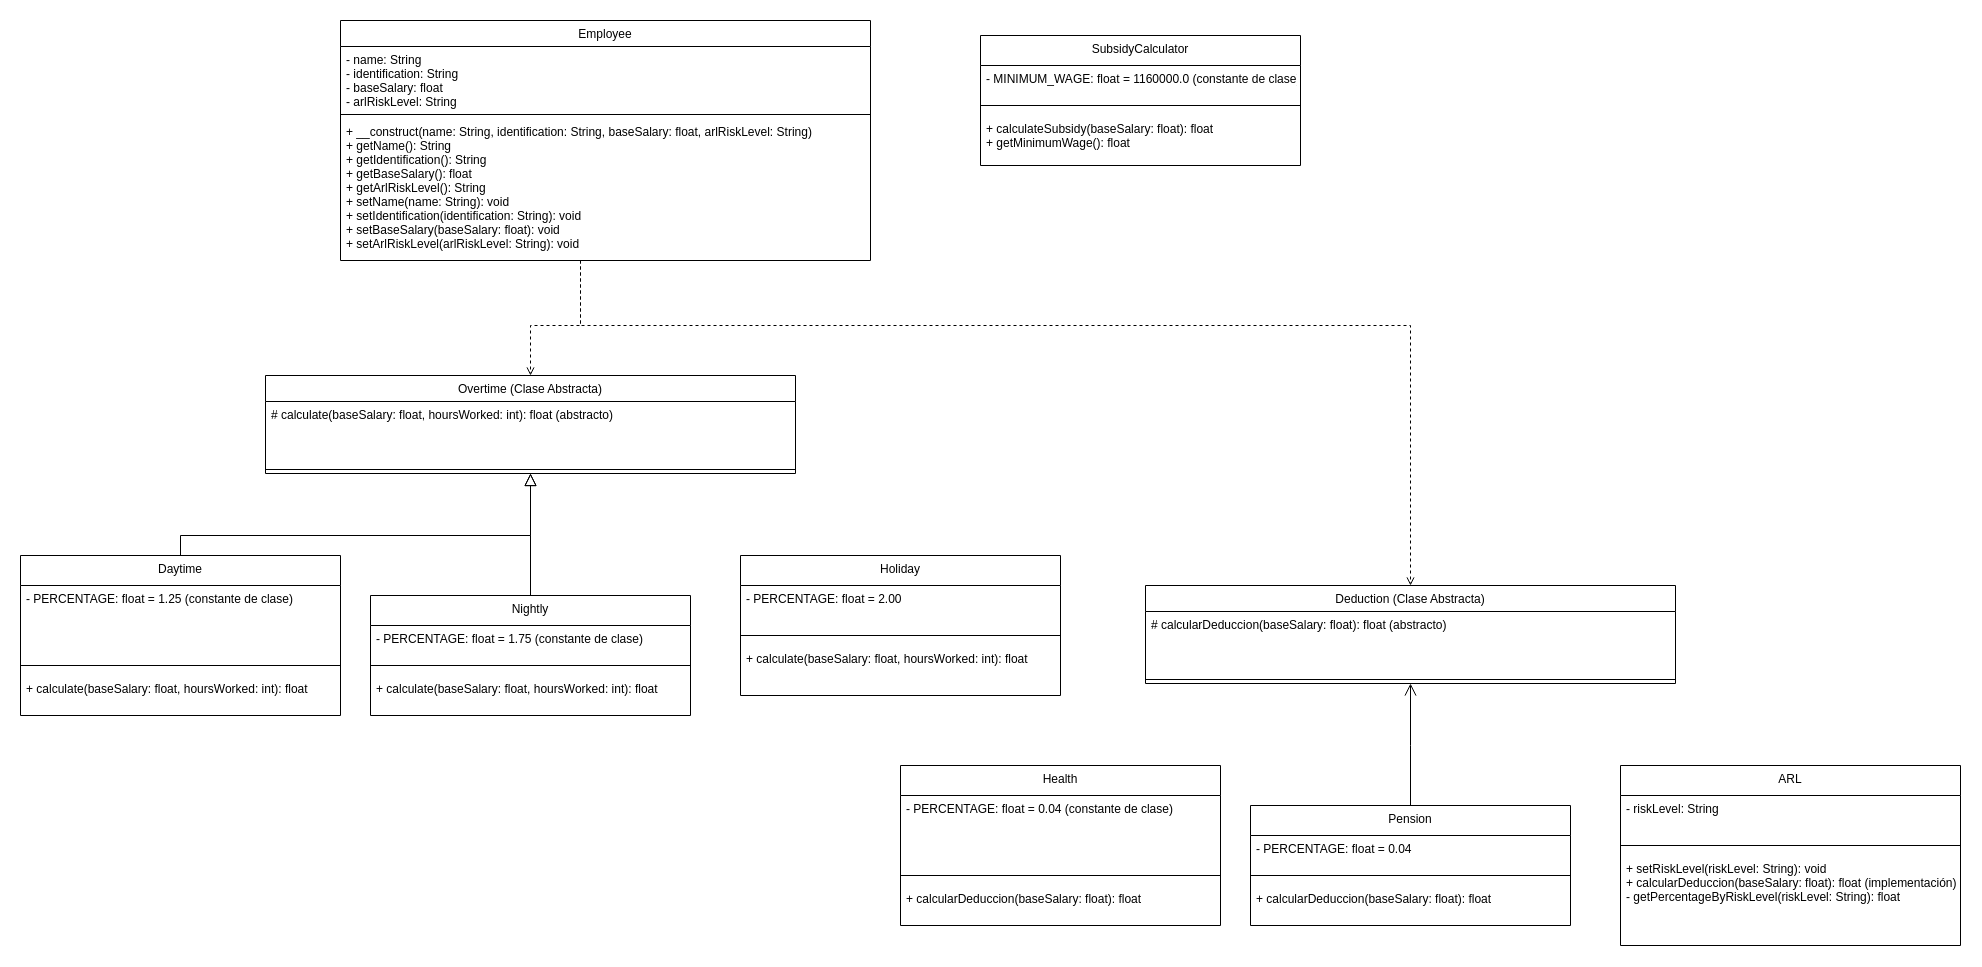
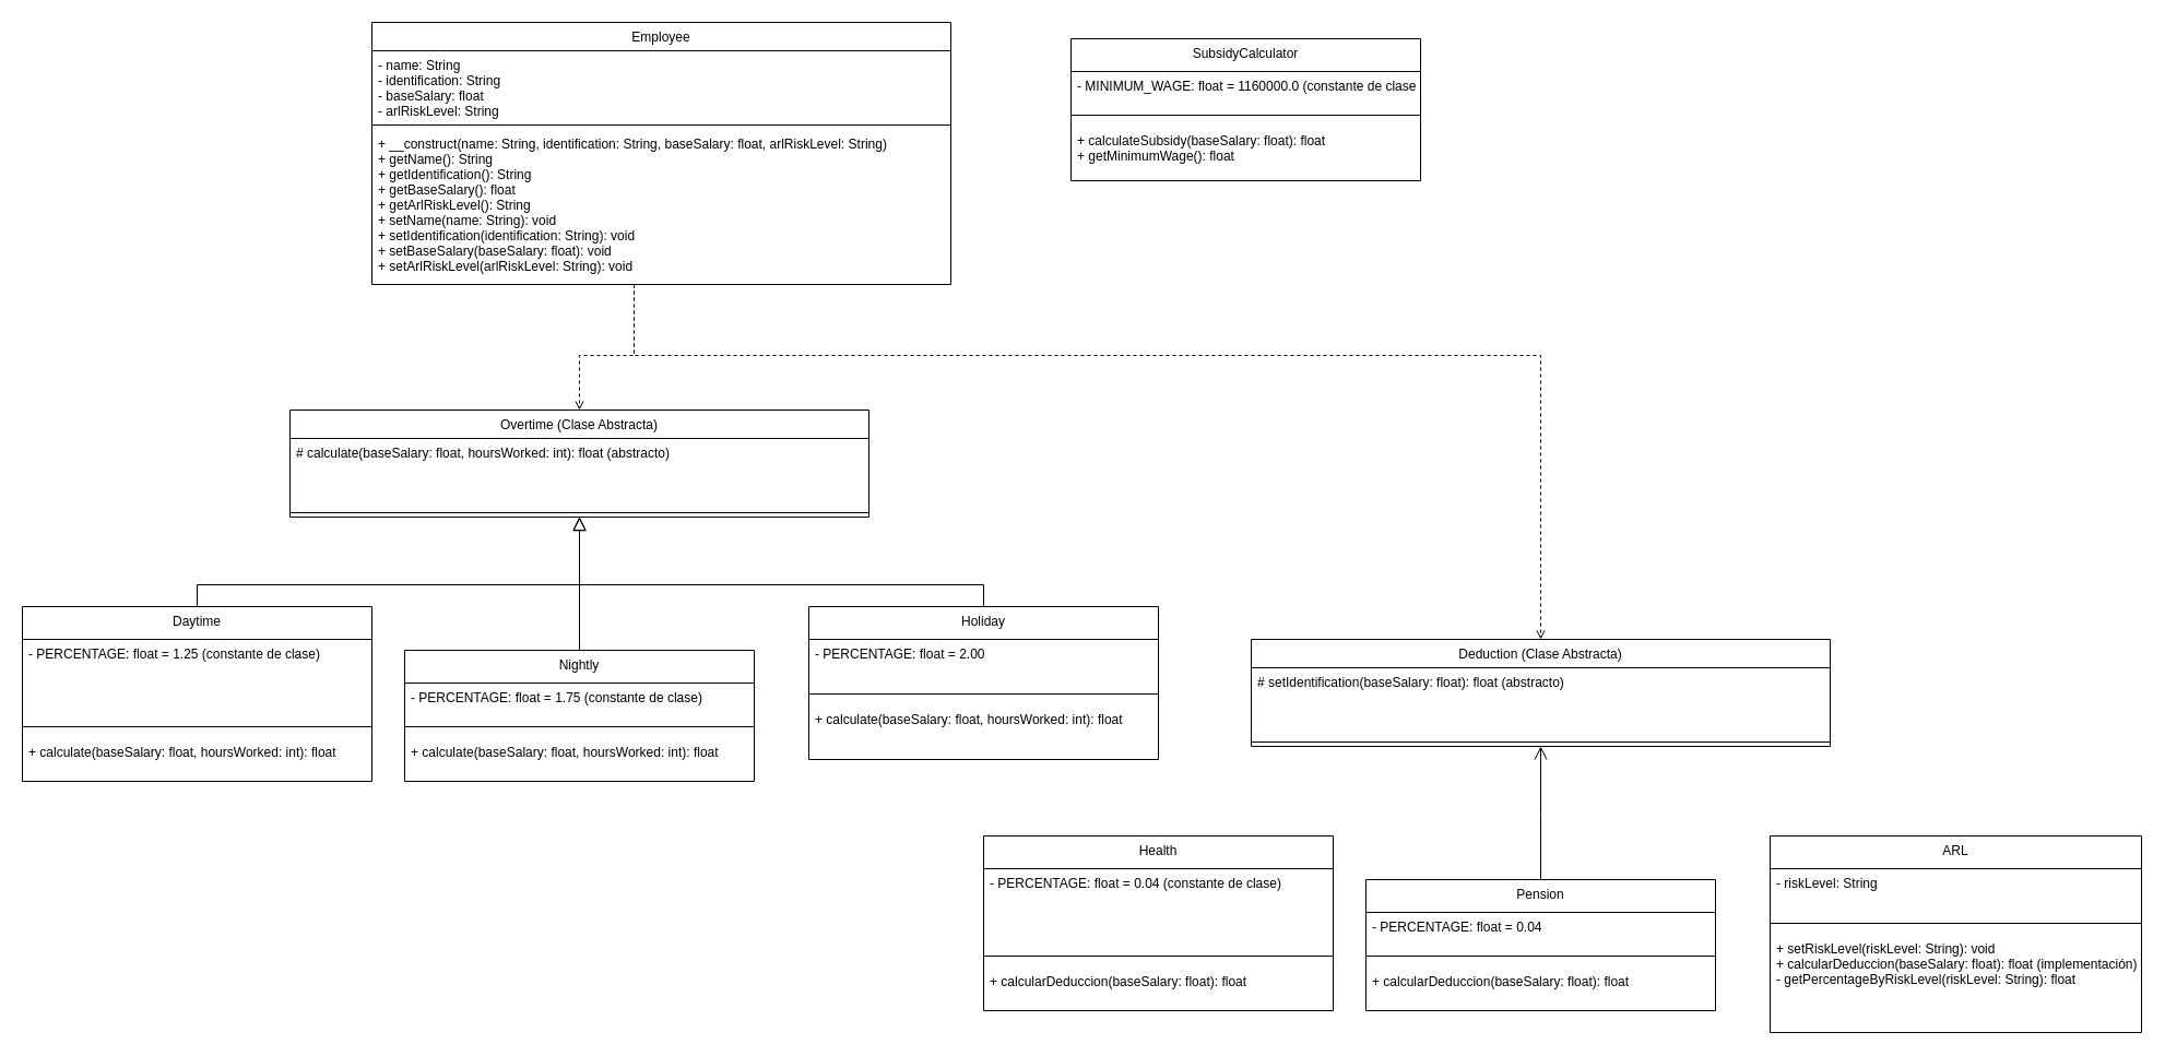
  <mxCell id="0" />
  <mxCell id="1" parent="0" />
  <mxCell id="2" value="Daytime" style="swimlane;fontStyle=0;align=center;verticalAlign=top;childLayout=stackLayout;horizontal=1;startSize=30;horizontalStack=0;resizeParent=1;resizeLast=0;collapsible=1;marginBottom=0;rounded=0;shadow=0;strokeWidth=1;" vertex="1" parent="1"><mxGeometry x="20" y="555" width="320" height="160" as="geometry"><mxRectangle x="130" y="380" width="160" height="26" as="alternateBounds" /></mxGeometry></mxCell>
  <mxCell id="3" value="- PERCENTAGE: float = 1.25 (constante de clase)" style="text;align=left;verticalAlign=top;spacingLeft=4;spacingRight=4;overflow=hidden;rotatable=0;points=[[0,0.5],[1,0.5]];portConstraint=eastwest;" vertex="1" parent="2"><mxGeometry y="30" width="320" height="70" as="geometry" /></mxCell>
  <mxCell id="4" value="" style="line;html=1;strokeWidth=1;align=left;verticalAlign=middle;spacingTop=-1;spacingLeft=3;spacingRight=3;rotatable=0;labelPosition=right;points=[];portConstraint=eastwest;" vertex="1" parent="2"><mxGeometry y="100" width="320" height="20" as="geometry" /></mxCell>
  <mxCell id="5" value="+ calculate(baseSalary: float, hoursWorked: int): float" style="text;align=left;verticalAlign=top;spacingLeft=4;spacingRight=4;overflow=hidden;rotatable=0;points=[[0,0.5],[1,0.5]];portConstraint=eastwest;" vertex="1" parent="2"><mxGeometry y="120" width="320" height="40" as="geometry" /></mxCell>
  <mxCell id="6" value="" style="endArrow=block;endSize=10;endFill=0;shadow=0;strokeWidth=1;rounded=0;curved=0;edgeStyle=elbowEdgeStyle;elbow=vertical;entryX=0.5;entryY=1;entryDx=0;entryDy=0;exitX=0.5;exitY=0;exitDx=0;exitDy=0;" edge="1" parent="1" source="2" target="15"><mxGeometry width="160" relative="1" as="geometry"><mxPoint x="350" y="378" as="sourcePoint" /><mxPoint x="513.41" y="466.72" as="targetPoint" /><Array as="points"><mxPoint x="330" y="535" /></Array></mxGeometry></mxCell>
  <mxCell id="7" value="Nightly" style="swimlane;fontStyle=0;align=center;verticalAlign=top;childLayout=stackLayout;horizontal=1;startSize=30;horizontalStack=0;resizeParent=1;resizeLast=0;collapsible=1;marginBottom=0;rounded=0;shadow=0;strokeWidth=1;" vertex="1" parent="1"><mxGeometry x="370" y="595" width="320" height="120" as="geometry"><mxRectangle x="130" y="380" width="160" height="26" as="alternateBounds" /></mxGeometry></mxCell>
  <mxCell id="8" value="- PERCENTAGE: float = 1.75 (constante de clase)" style="text;align=left;verticalAlign=top;spacingLeft=4;spacingRight=4;overflow=hidden;rotatable=0;points=[[0,0.5],[1,0.5]];portConstraint=eastwest;" vertex="1" parent="7"><mxGeometry y="30" width="320" height="30" as="geometry" /></mxCell>
  <mxCell id="9" value="" style="line;html=1;strokeWidth=1;align=left;verticalAlign=middle;spacingTop=-1;spacingLeft=3;spacingRight=3;rotatable=0;labelPosition=right;points=[];portConstraint=eastwest;" vertex="1" parent="7"><mxGeometry y="60" width="320" height="20" as="geometry" /></mxCell>
  <mxCell id="10" value="+ calculate(baseSalary: float, hoursWorked: int): float" style="text;align=left;verticalAlign=top;spacingLeft=4;spacingRight=4;overflow=hidden;rotatable=0;points=[[0,0.5],[1,0.5]];portConstraint=eastwest;" vertex="1" parent="7"><mxGeometry y="80" width="320" height="40" as="geometry" /></mxCell>
  <mxCell id="11" value="Holiday" style="swimlane;fontStyle=0;align=center;verticalAlign=top;childLayout=stackLayout;horizontal=1;startSize=30;horizontalStack=0;resizeParent=1;resizeLast=0;collapsible=1;marginBottom=0;rounded=0;shadow=0;strokeWidth=1;" vertex="1" parent="1"><mxGeometry x="740" y="555" width="320" height="140" as="geometry"><mxRectangle x="130" y="380" width="160" height="26" as="alternateBounds" /></mxGeometry></mxCell>
  <mxCell id="12" value="- PERCENTAGE: float = 2.00" style="text;align=left;verticalAlign=top;spacingLeft=4;spacingRight=4;overflow=hidden;rotatable=0;points=[[0,0.5],[1,0.5]];portConstraint=eastwest;" vertex="1" parent="11"><mxGeometry y="30" width="320" height="40" as="geometry" /></mxCell>
  <mxCell id="13" value="" style="line;html=1;strokeWidth=1;align=left;verticalAlign=middle;spacingTop=-1;spacingLeft=3;spacingRight=3;rotatable=0;labelPosition=right;points=[];portConstraint=eastwest;" vertex="1" parent="11"><mxGeometry y="70" width="320" height="20" as="geometry" /></mxCell>
  <mxCell id="14" value="+ calculate(baseSalary: float, hoursWorked: int): float" style="text;align=left;verticalAlign=top;spacingLeft=4;spacingRight=4;overflow=hidden;rotatable=0;points=[[0,0.5],[1,0.5]];portConstraint=eastwest;" vertex="1" parent="11"><mxGeometry y="90" width="320" height="50" as="geometry" /></mxCell>
  <mxCell id="15" value="Overtime (Clase Abstracta)" style="swimlane;fontStyle=0;align=center;verticalAlign=top;childLayout=stackLayout;horizontal=1;startSize=26;horizontalStack=0;resizeParent=1;resizeLast=0;collapsible=1;marginBottom=0;rounded=0;shadow=0;strokeWidth=1;" vertex="1" parent="1"><mxGeometry x="265" y="375" width="530" height="98" as="geometry"><mxRectangle x="340" y="380" width="170" height="26" as="alternateBounds" /></mxGeometry></mxCell>
  <mxCell id="16" value="# calculate(baseSalary: float, hoursWorked: int): float (abstracto)" style="text;align=left;verticalAlign=top;spacingLeft=4;spacingRight=4;overflow=hidden;rotatable=0;points=[[0,0.5],[1,0.5]];portConstraint=eastwest;" vertex="1" parent="15"><mxGeometry y="26" width="530" height="64" as="geometry" /></mxCell>
  <mxCell id="17" value="" style="line;html=1;strokeWidth=1;align=left;verticalAlign=middle;spacingTop=-1;spacingLeft=3;spacingRight=3;rotatable=0;labelPosition=right;points=[];portConstraint=eastwest;" vertex="1" parent="15"><mxGeometry y="90" width="530" height="8" as="geometry" /></mxCell>
  <mxCell id="18" value="Employee" style="swimlane;fontStyle=0;align=center;verticalAlign=top;childLayout=stackLayout;horizontal=1;startSize=26;horizontalStack=0;resizeParent=1;resizeLast=0;collapsible=1;marginBottom=0;rounded=0;shadow=0;strokeWidth=1;" vertex="1" parent="1"><mxGeometry x="340" y="20" width="530" height="240" as="geometry"><mxRectangle x="340" y="380" width="170" height="26" as="alternateBounds" /></mxGeometry></mxCell>
  <mxCell id="19" value="- name: String&#10;- identification: String&#10;- baseSalary: float&#10;- arlRiskLevel: String" style="text;align=left;verticalAlign=top;spacingLeft=4;spacingRight=4;overflow=hidden;rotatable=0;points=[[0,0.5],[1,0.5]];portConstraint=eastwest;" vertex="1" parent="18"><mxGeometry y="26" width="530" height="64" as="geometry" /></mxCell>
  <mxCell id="20" value="" style="line;html=1;strokeWidth=1;align=left;verticalAlign=middle;spacingTop=-1;spacingLeft=3;spacingRight=3;rotatable=0;labelPosition=right;points=[];portConstraint=eastwest;" vertex="1" parent="18"><mxGeometry y="90" width="530" height="8" as="geometry" /></mxCell>
  <mxCell id="21" value="+ __construct(name: String, identification: String, baseSalary: float, arlRiskLevel: String)&#10;+ getName(): String&#10;+ getIdentification(): String&#10;+ getBaseSalary(): float&#10;+ getArlRiskLevel(): String&#10;+ setName(name: String): void&#10;+ setIdentification(identification: String): void&#10;+ setBaseSalary(baseSalary: float): void&#10;+ setArlRiskLevel(arlRiskLevel: String): void" style="text;align=left;verticalAlign=top;spacingLeft=4;spacingRight=4;overflow=hidden;rotatable=0;points=[[0,0.5],[1,0.5]];portConstraint=eastwest;" vertex="1" parent="18"><mxGeometry y="98" width="530" height="142" as="geometry" /></mxCell>
  <mxCell id="22" value="SubsidyCalculator" style="swimlane;fontStyle=0;align=center;verticalAlign=top;childLayout=stackLayout;horizontal=1;startSize=30;horizontalStack=0;resizeParent=1;resizeLast=0;collapsible=1;marginBottom=0;rounded=0;shadow=0;strokeWidth=1;" vertex="1" parent="1"><mxGeometry x="980" y="35" width="320" height="130" as="geometry"><mxRectangle x="130" y="380" width="160" height="26" as="alternateBounds" /></mxGeometry></mxCell>
  <mxCell id="23" value="- MINIMUM_WAGE: float = 1160000.0 (constante de clase)" style="text;align=left;verticalAlign=top;spacingLeft=4;spacingRight=4;overflow=hidden;rotatable=0;points=[[0,0.5],[1,0.5]];portConstraint=eastwest;" vertex="1" parent="22"><mxGeometry y="30" width="320" height="30" as="geometry" /></mxCell>
  <mxCell id="24" value="" style="line;html=1;strokeWidth=1;align=left;verticalAlign=middle;spacingTop=-1;spacingLeft=3;spacingRight=3;rotatable=0;labelPosition=right;points=[];portConstraint=eastwest;" vertex="1" parent="22"><mxGeometry y="60" width="320" height="20" as="geometry" /></mxCell>
  <mxCell id="25" value="+ calculateSubsidy(baseSalary: float): float&#10;+ getMinimumWage(): float" style="text;align=left;verticalAlign=top;spacingLeft=4;spacingRight=4;overflow=hidden;rotatable=0;points=[[0,0.5],[1,0.5]];portConstraint=eastwest;" vertex="1" parent="22"><mxGeometry y="80" width="320" height="50" as="geometry" /></mxCell>
  <mxCell id="26" value="" style="endArrow=block;endSize=10;endFill=0;shadow=0;strokeWidth=1;rounded=0;curved=0;edgeStyle=elbowEdgeStyle;elbow=vertical;entryX=0.5;entryY=1;entryDx=0;entryDy=0;exitX=0.5;exitY=0;exitDx=0;exitDy=0;" edge="1" parent="1" source="7" target="15"><mxGeometry width="160" relative="1" as="geometry"><mxPoint x="190" y="565" as="sourcePoint" /><mxPoint x="525" y="353" as="targetPoint" /><Array as="points"><mxPoint x="520" y="535" /></Array></mxGeometry></mxCell>
+ <mxCell id="27" value="" style="endArrow=block;endSize=10;endFill=0;shadow=0;strokeWidth=1;rounded=0;curved=0;edgeStyle=elbowEdgeStyle;elbow=vertical;entryX=0.5;entryY=1;entryDx=0;entryDy=0;exitX=0.5;exitY=0;exitDx=0;exitDy=0;" edge="1" parent="1" source="11" target="15"><mxGeometry width="160" relative="1" as="geometry"><mxPoint x="200" y="575" as="sourcePoint" /><mxPoint x="535" y="363" as="targetPoint" /><Array as="points"><mxPoint x="520" y="535" /></Array></mxGeometry></mxCell>
  <mxCell id="28" style="edgeStyle=orthogonalEdgeStyle;rounded=0;orthogonalLoop=1;jettySize=auto;html=1;entryX=0.5;entryY=0;entryDx=0;entryDy=0;dashed=1;endArrow=open;endFill=0;" edge="1" parent="1" source="21" target="15"><mxGeometry relative="1" as="geometry"><Array as="points"><mxPoint x="580" y="325" /><mxPoint x="530" y="325" /></Array></mxGeometry></mxCell>
  <mxCell id="29" value="Health" style="swimlane;fontStyle=0;align=center;verticalAlign=top;childLayout=stackLayout;horizontal=1;startSize=30;horizontalStack=0;resizeParent=1;resizeLast=0;collapsible=1;marginBottom=0;rounded=0;shadow=0;strokeWidth=1;" vertex="1" parent="1"><mxGeometry x="900" y="765" width="320" height="160" as="geometry"><mxRectangle x="130" y="380" width="160" height="26" as="alternateBounds" /></mxGeometry></mxCell>
  <mxCell id="30" value="- PERCENTAGE: float = 0.04 (constante de clase)" style="text;align=left;verticalAlign=top;spacingLeft=4;spacingRight=4;overflow=hidden;rotatable=0;points=[[0,0.5],[1,0.5]];portConstraint=eastwest;" vertex="1" parent="29"><mxGeometry y="30" width="320" height="70" as="geometry" /></mxCell>
  <mxCell id="31" value="" style="line;html=1;strokeWidth=1;align=left;verticalAlign=middle;spacingTop=-1;spacingLeft=3;spacingRight=3;rotatable=0;labelPosition=right;points=[];portConstraint=eastwest;" vertex="1" parent="29"><mxGeometry y="100" width="320" height="20" as="geometry" /></mxCell>
  <mxCell id="32" value="+ calcularDeduccion(baseSalary: float): float" style="text;align=left;verticalAlign=top;spacingLeft=4;spacingRight=4;overflow=hidden;rotatable=0;points=[[0,0.5],[1,0.5]];portConstraint=eastwest;" vertex="1" parent="29"><mxGeometry y="120" width="320" height="40" as="geometry" /></mxCell>
  <mxCell id="33" value="Pension" style="swimlane;fontStyle=0;align=center;verticalAlign=top;childLayout=stackLayout;horizontal=1;startSize=30;horizontalStack=0;resizeParent=1;resizeLast=0;collapsible=1;marginBottom=0;rounded=0;shadow=0;strokeWidth=1;" vertex="1" parent="1"><mxGeometry x="1250" y="805" width="320" height="120" as="geometry"><mxRectangle x="130" y="380" width="160" height="26" as="alternateBounds" /></mxGeometry></mxCell>
  <mxCell id="34" value="- PERCENTAGE: float = 0.04" style="text;align=left;verticalAlign=top;spacingLeft=4;spacingRight=4;overflow=hidden;rotatable=0;points=[[0,0.5],[1,0.5]];portConstraint=eastwest;" vertex="1" parent="33"><mxGeometry y="30" width="320" height="30" as="geometry" /></mxCell>
  <mxCell id="35" value="" style="line;html=1;strokeWidth=1;align=left;verticalAlign=middle;spacingTop=-1;spacingLeft=3;spacingRight=3;rotatable=0;labelPosition=right;points=[];portConstraint=eastwest;" vertex="1" parent="33"><mxGeometry y="60" width="320" height="20" as="geometry" /></mxCell>
  <mxCell id="36" value="+ calcularDeduccion(baseSalary: float): float" style="text;align=left;verticalAlign=top;spacingLeft=4;spacingRight=4;overflow=hidden;rotatable=0;points=[[0,0.5],[1,0.5]];portConstraint=eastwest;" vertex="1" parent="33"><mxGeometry y="80" width="320" height="40" as="geometry" /></mxCell>
  <mxCell id="37" value="ARL" style="swimlane;fontStyle=0;align=center;verticalAlign=top;childLayout=stackLayout;horizontal=1;startSize=30;horizontalStack=0;resizeParent=1;resizeLast=0;collapsible=1;marginBottom=0;rounded=0;shadow=0;strokeWidth=1;" vertex="1" parent="1"><mxGeometry x="1620" y="765" width="340" height="180" as="geometry"><mxRectangle x="130" y="380" width="160" height="26" as="alternateBounds" /></mxGeometry></mxCell>
  <mxCell id="38" value="- riskLevel: String" style="text;align=left;verticalAlign=top;spacingLeft=4;spacingRight=4;overflow=hidden;rotatable=0;points=[[0,0.5],[1,0.5]];portConstraint=eastwest;" vertex="1" parent="37"><mxGeometry y="30" width="340" height="40" as="geometry" /></mxCell>
  <mxCell id="39" value="" style="line;html=1;strokeWidth=1;align=left;verticalAlign=middle;spacingTop=-1;spacingLeft=3;spacingRight=3;rotatable=0;labelPosition=right;points=[];portConstraint=eastwest;" vertex="1" parent="37"><mxGeometry y="70" width="340" height="20" as="geometry" /></mxCell>
  <mxCell id="40" value="+ setRiskLevel(riskLevel: String): void&#10;+ calcularDeduccion(baseSalary: float): float (implementación)&#10;- getPercentageByRiskLevel(riskLevel: String): float" style="text;align=left;verticalAlign=top;spacingLeft=4;spacingRight=4;overflow=hidden;rotatable=0;points=[[0,0.5],[1,0.5]];portConstraint=eastwest;" vertex="1" parent="37"><mxGeometry y="90" width="340" height="90" as="geometry" /></mxCell>
  <mxCell id="41" value="Deduction (Clase Abstracta)" style="swimlane;fontStyle=0;align=center;verticalAlign=top;childLayout=stackLayout;horizontal=1;startSize=26;horizontalStack=0;resizeParent=1;resizeLast=0;collapsible=1;marginBottom=0;rounded=0;shadow=0;strokeWidth=1;" vertex="1" parent="1"><mxGeometry x="1145" y="585" width="530" height="98" as="geometry"><mxRectangle x="340" y="380" width="170" height="26" as="alternateBounds" /></mxGeometry></mxCell>
- <mxCell id="42" value="# calcularDeduccion(baseSalary: float): float (abstracto)" style="text;align=left;verticalAlign=top;spacingLeft=4;spacingRight=4;overflow=hidden;rotatable=0;points=[[0,0.5],[1,0.5]];portConstraint=eastwest;" vertex="1" parent="41"><mxGeometry y="26" width="530" height="64" as="geometry" /></mxCell>
+ <mxCell id="42" value="# setIdentification(baseSalary: float): float (abstracto)" style="text;align=left;verticalAlign=top;spacingLeft=4;spacingRight=4;overflow=hidden;rotatable=0;points=[[0,0.5],[1,0.5]];portConstraint=eastwest;" vertex="1" parent="41"><mxGeometry y="26" width="530" height="64" as="geometry" /></mxCell>
  <mxCell id="43" value="" style="line;html=1;strokeWidth=1;align=left;verticalAlign=middle;spacingTop=-1;spacingLeft=3;spacingRight=3;rotatable=0;labelPosition=right;points=[];portConstraint=eastwest;" vertex="1" parent="41"><mxGeometry y="90" width="530" height="8" as="geometry" /></mxCell>
  <mxCell id="44" value="" style="endArrow=open;endSize=10;endFill=0;shadow=0;strokeWidth=1;rounded=0;curved=0;edgeStyle=elbowEdgeStyle;elbow=vertical;entryX=0.5;entryY=1;entryDx=0;entryDy=0;exitX=0.5;exitY=0;exitDx=0;exitDy=0;" edge="1" parent="1" source="33" target="41"><mxGeometry width="160" relative="1" as="geometry"><mxPoint x="1070" y="775" as="sourcePoint" /><mxPoint x="1405" y="563" as="targetPoint" /><Array as="points"><mxPoint x="1400" y="745" /></Array></mxGeometry></mxCell>
  <mxCell id="45" style="edgeStyle=orthogonalEdgeStyle;rounded=0;orthogonalLoop=1;jettySize=auto;html=1;entryX=0.5;entryY=0;entryDx=0;entryDy=0;dashed=1;endArrow=open;endFill=0;" edge="1" parent="1" source="21" target="41"><mxGeometry relative="1" as="geometry"><Array as="points"><mxPoint x="580" y="325" /><mxPoint x="1410" y="325" /></Array></mxGeometry></mxCell>
